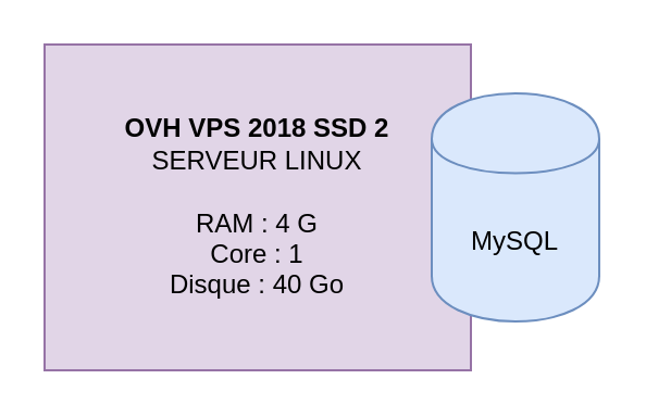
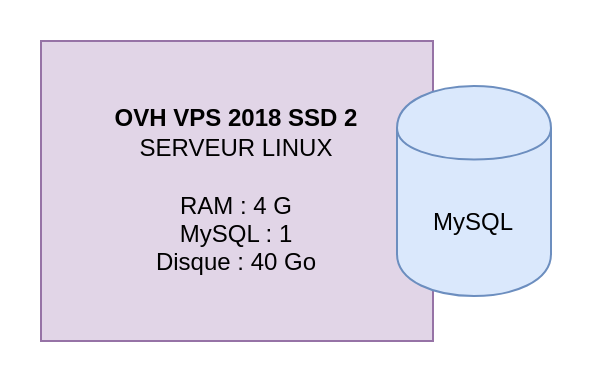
  <mxCell id="0" />
  <mxCell id="1" parent="0" />
- <mxCell id="2" value="&lt;div align=&quot;center&quot;&gt;&lt;b&gt;OVH VPS 2018 SSD 2&lt;/b&gt;&lt;br&gt;SERVEUR LINUX&lt;/div&gt;&lt;div align=&quot;center&quot;&gt;&lt;div&gt;&lt;span&gt;&lt;br&gt;&lt;/span&gt;&lt;/div&gt;&lt;div&gt;RAM : 4 G &lt;span&gt;&lt;/span&gt;&lt;/div&gt;&lt;div&gt;&lt;div&gt;&lt;span&gt;Core : 1&lt;br&gt;&lt;/span&gt;&lt;/div&gt;&lt;div&gt;&lt;div&gt;&lt;span&gt;Disque&lt;/span&gt; : 40 Go&lt;/div&gt;&lt;/div&gt;&lt;/div&gt;&lt;/div&gt;" style="rounded=0;whiteSpace=wrap;html=1;fillColor=#e1d5e7;strokeColor=#9673a6;align=center;" parent="1" vertex="1"><mxGeometry x="20" y="20" width="196" height="150" as="geometry" /></mxCell>
+ <mxCell id="2" value="&lt;div align=&quot;center&quot;&gt;&lt;b&gt;OVH VPS 2018 SSD 2&lt;/b&gt;&lt;br&gt;SERVEUR LINUX&lt;/div&gt;&lt;div align=&quot;center&quot;&gt;&lt;div&gt;&lt;span&gt;&lt;br&gt;&lt;/span&gt;&lt;/div&gt;&lt;div&gt;RAM : 4 G &lt;span&gt;&lt;/span&gt;&lt;/div&gt;&lt;div&gt;&lt;div&gt;&lt;span&gt;MySQL : 1&lt;br&gt;&lt;/span&gt;&lt;/div&gt;&lt;div&gt;&lt;div&gt;&lt;span&gt;Disque&lt;/span&gt; : 40 Go&lt;/div&gt;&lt;/div&gt;&lt;/div&gt;&lt;/div&gt;" style="rounded=0;whiteSpace=wrap;html=1;fillColor=#e1d5e7;strokeColor=#9673a6;align=center;" parent="1" vertex="1"><mxGeometry x="20" y="20" width="196" height="150" as="geometry" /></mxCell>
  <mxCell id="3" value="MySQL" style="shape=cylinder;whiteSpace=wrap;html=1;boundedLbl=1;backgroundOutline=1;fillColor=#dae8fc;strokeColor=#6c8ebf;" parent="1" vertex="1"><mxGeometry x="198" y="42.5" width="77" height="105" as="geometry" /></mxCell>
